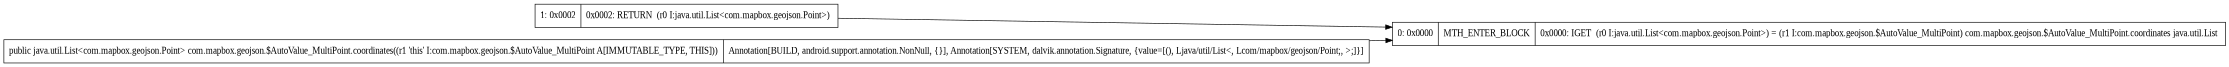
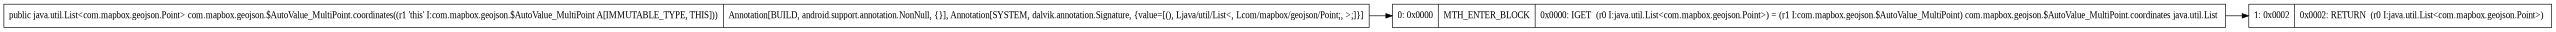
  digraph {
    rankdir=LR
    fontname="Liberation Serif"
    node [shape=record fontname="Liberation Serif"]
    edge [fontname="Liberation Serif"]
    n1 [label="{0\:\ 0x0000|MTH_ENTER_BLOCK\l|0x0000: IGET  (r0 I:java.util.List\<com.mapbox.geojson.Point\>) = (r1 I:com.mapbox.geojson.$AutoValue_MultiPoint) com.mapbox.geojson.$AutoValue_MultiPoint.coordinates java.util.List \l}"]
    n2 [label="{1\:\ 0x0002|0x0002: RETURN  (r0 I:java.util.List\<com.mapbox.geojson.Point\>) \l}"]
    n3 [label="{public java.util.List\<com.mapbox.geojson.Point\> com.mapbox.geojson.$AutoValue_MultiPoint.coordinates((r1 'this' I:com.mapbox.geojson.$AutoValue_MultiPoint A[IMMUTABLE_TYPE, THIS]))  | Annotation[BUILD, android.support.annotation.NonNull, \{\}], Annotation[SYSTEM, dalvik.annotation.Signature, \{value=[(), Ljava\/util\/List\<, Lcom\/mapbox\/geojson\/Point;, \>;]\}]\l}"]
-   n2 -> n1
+   n1 -> n2
    n3 -> n1
  }
